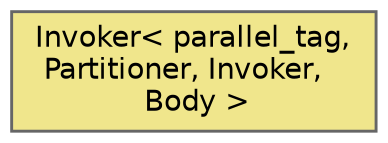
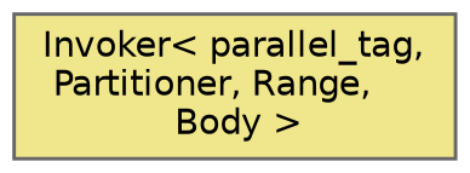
  digraph {
    rankdir=LR
-   n1 [color=grey40 fillcolor=khaki fontname=Helvetica fontsize=10 height=0.2 label="Invoker\< parallel_tag,\l Partitioner, Invoker,\l Body \>" shape=box style=filled width=0.4]
+   n1 [color=grey40 fillcolor=khaki fontname=Helvetica fontsize=10 height=0.2 label="Invoker\< parallel_tag,\l Partitioner, Range,\l Body \>" shape=box style=filled width=0.4]
  }
